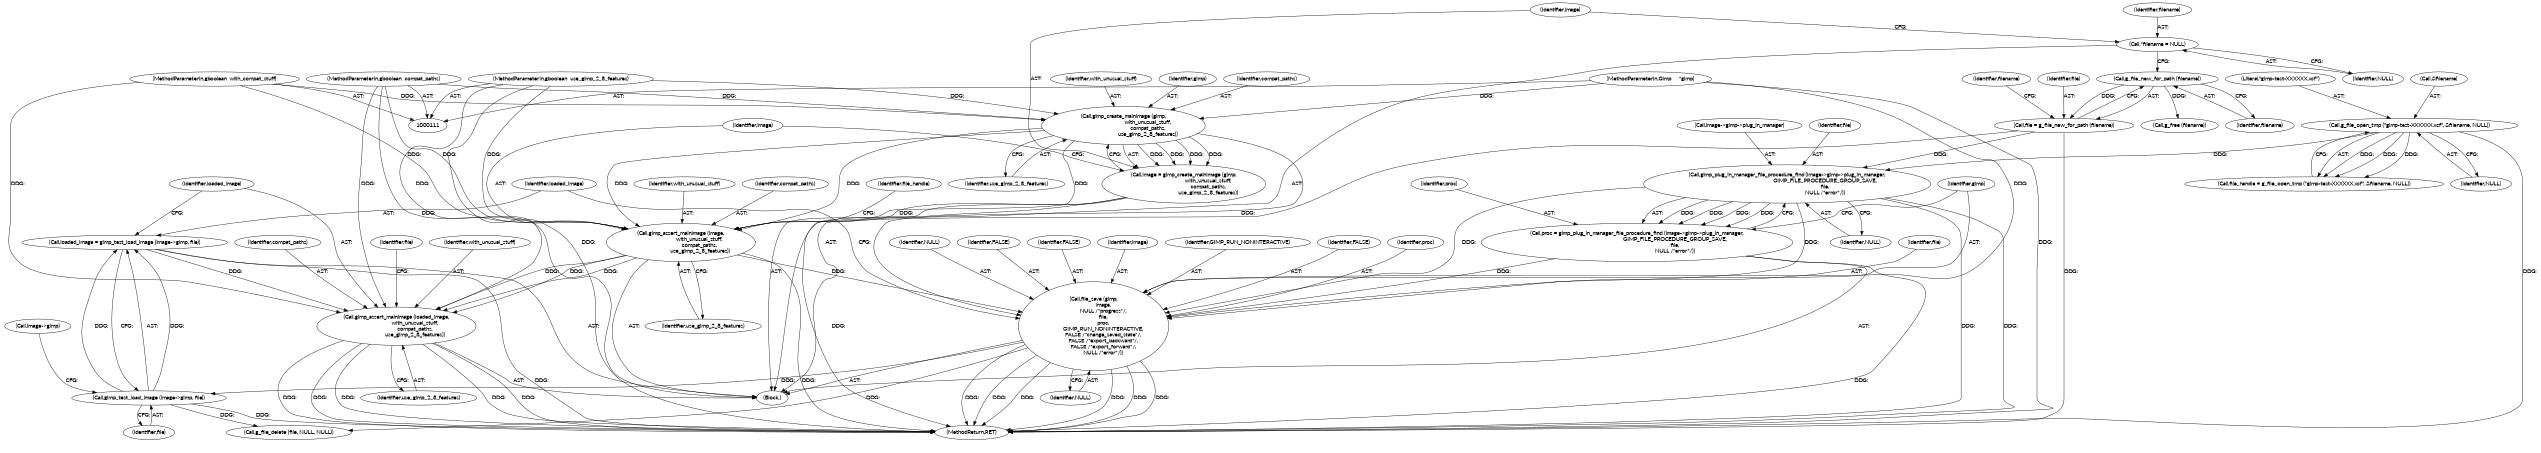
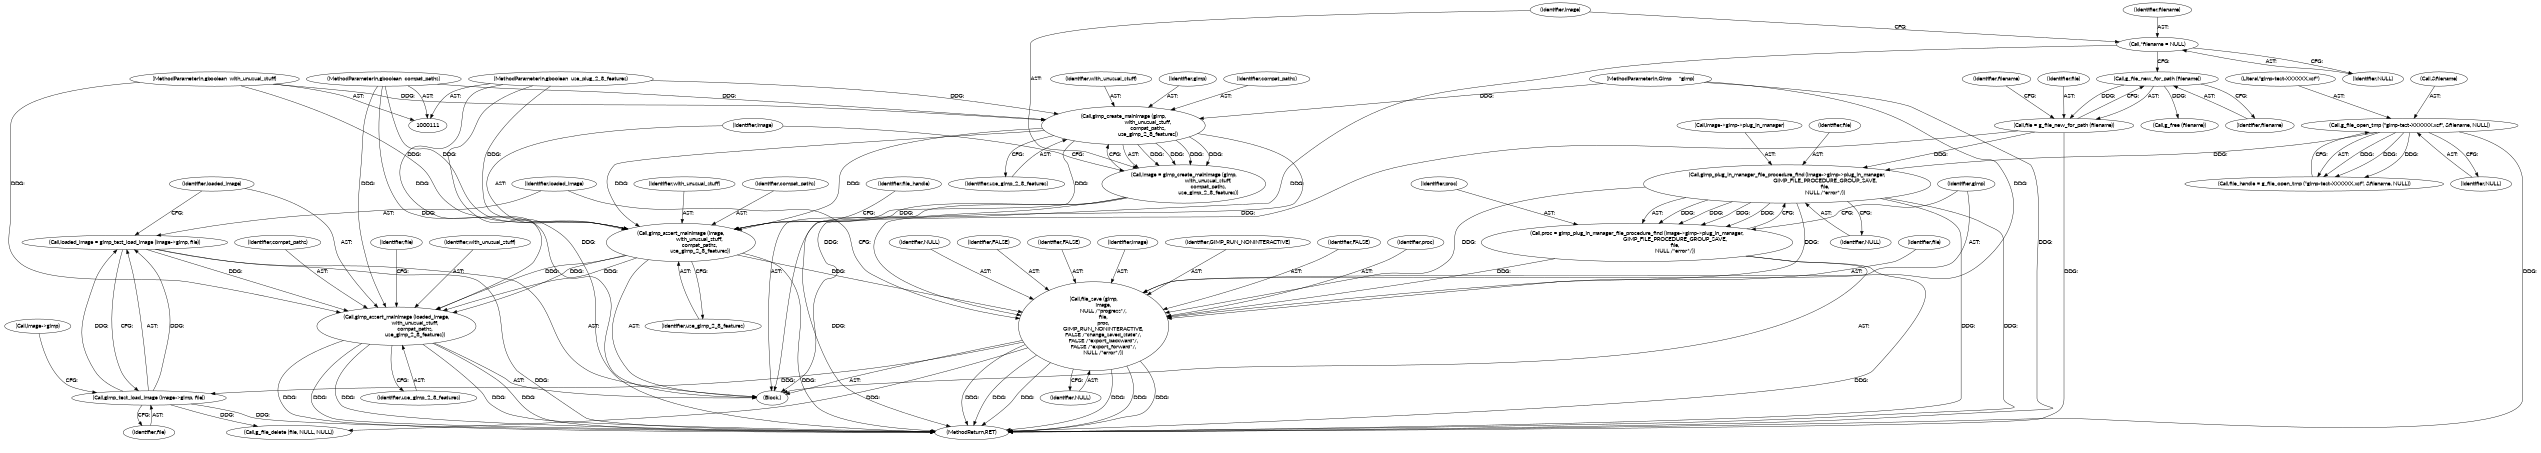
  digraph {
    fontname=Lato
    node [fontname=Lato]
    edge [fontname=Lato]
    n1 [label="(Call,gimp_assert_mainimage (loaded_image,\n                         with_unusual_stuff,\n                         compat_paths,\n                         use_gimp_2_8_features))"]
    n2 [label="(Block,)"]
    n3 [label="(MethodReturn,RET)"]
    n4 [label="(Identifier,use_gimp_2_8_features)"]
    n5 [label="(Call,loaded_image = gimp_test_load_image (image->gimp, file))"]
    n6 [label="(Call,gimp_test_load_image (image->gimp, file))"]
    n7 [label="(Identifier,file)"]
    n8 [label="(Call,g_file_delete (file, NULL, NULL))"]
    n9 [label="(Call,file_save (gimp,\n             image,\n             NULL /*progress*/,\n             file,\n             proc,\n             GIMP_RUN_NONINTERACTIVE,\n             FALSE /*change_saved_state*/,\n             FALSE /*export_backward*/,\n             FALSE /*export_forward*/,\n             NULL /*error*/))"]
    n10 [label="(Identifier,NULL)"]
    n11 [label="(Call,gimp_create_mainimage (gimp,\n                                 with_unusual_stuff,\n                                 compat_paths,\n                                 use_gimp_2_8_features))"]
    n12 [label="(Call,gimp_assert_mainimage (image,\n                         with_unusual_stuff,\n                         compat_paths,\n                          use_gimp_2_8_features))"]
    n13 [label="(Call,image = gimp_create_mainimage (gimp,\n                                 with_unusual_stuff,\n                                 compat_paths,\n                                 use_gimp_2_8_features))"]
    n14 [label="(Identifier,use_gimp_2_8_features)"]
    n15 [label="(Identifier,use_gimp_2_8_features)"]
    n16 [label="(MethodParameterIn,Gimp     *gimp)"]
    1000111
-   n18 [label="(MethodParameterIn,gboolean  with_compat_stuff)"]
+   n18 [label="(MethodParameterIn,gboolean  with_unusual_stuff)"]
    n19 [label="(MethodParameterIn,gboolean  compat_paths)"]
-   n20 [label="(MethodParameterIn,gboolean  use_gimp_2_8_features)"]
+   n20 [label="(MethodParameterIn,gboolean  use_plug_2_8_features)"]
    n21 [label="(Call,gimp_plug_in_manager_file_procedure_find (image->gimp->plug_in_manager,\n                                                   GIMP_FILE_PROCEDURE_GROUP_SAVE,\n                                                   file,\n                                                   NULL /*error*/))"]
    n22 [label="(Call,proc = gimp_plug_in_manager_file_procedure_find (image->gimp->plug_in_manager,\n                                                   GIMP_FILE_PROCEDURE_GROUP_SAVE,\n                                                   file,\n                                                   NULL /*error*/))"]
    n23 [label="(Identifier,NULL)"]
    n24 [label="(Call,file = g_file_new_for_path (filename))"]
    n25 [label="(Call,g_file_new_for_path (filename))"]
    n26 [label="(Call,g_free (filename))"]
    n27 [label="(Identifier,filename)"]
    n28 [label="(Call,*filename = NULL)"]
    n29 [label="(Identifier,NULL)"]
    n30 [label="(Call,g_file_open_tmp (\"gimp-test-XXXXXX.xcf\", &filename, NULL))"]
    n31 [label="(Call,file_handle = g_file_open_tmp (\"gimp-test-XXXXXX.xcf\", &filename, NULL))"]
    n32 [label="(Identifier,NULL)"]
    n33 [label="(Identifier,file)"]
    n34 [label="(Identifier,file)"]
    n35 [label="(Identifier,filename)"]
    n36 [label="(Identifier,NULL)"]
    n37 [label="(Call,image->gimp)"]
    n38 [label="(Identifier,FALSE)"]
    n39 [label="(Identifier,FALSE)"]
    n40 [label="(Identifier,with_unusual_stuff)"]
    n41 [label="(Identifier,image)"]
    n42 [label="(Identifier,GIMP_RUN_NONINTERACTIVE)"]
    n43 [label="(Identifier,gimp)"]
    n44 [label="(Identifier,FALSE)"]
    n45 [label="(Identifier,compat_paths)"]
    n46 [label="(Call,image->gimp->plug_in_manager)"]
    n47 [label="(Identifier,with_unusual_stuff)"]
    n48 [label="(Identifier,filename)"]
    n49 [label="(Identifier,proc)"]
    n50 [label="(Identifier,loaded_image)"]
    n51 [label="(Identifier,compat_paths)"]
    n52 [label="(Identifier,loaded_image)"]
    n53 [label="(Call,&filename)"]
    n54 [label="(Identifier,file_handle)"]
    n55 [label="(Identifier,proc)"]
    n56 [label="(Identifier,image)"]
    n57 [label="(Identifier,file)"]
    n58 [label="(Literal,\"gimp-test-XXXXXX.xcf\")"]
    n59 [label="(Identifier,with_unusual_stuff)"]
    n60 [label="(Identifier,gimp)"]
    n61 [label="(Identifier,file)"]
    n62 [label="(Identifier,compat_paths)"]
    n63 [label="(Identifier,image)"]
    n1 -> n2 [label="AST: "]
    n1 -> n3 [label="DDG: "]
    n1 -> n3 [label="DDG: "]
    n1 -> n3 [label="DDG: "]
    n1 -> n3 [label="DDG: "]
    n1 -> n3 [label="DDG: "]
    n1 -> n4 [label="CFG: "]
    n4 -> n1 [label="AST: "]
    n5 -> n1 [label="DDG: "]
    n5 -> n2 [label="AST: "]
    n5 -> n3 [label="DDG: "]
    n5 -> n6 [label="CFG: "]
    n6 -> n3 [label="DDG: "]
    n6 -> n5 [label="AST: "]
    n6 -> n5 [label="DDG: "]
    n6 -> n5 [label="DDG: "]
    n6 -> n7 [label="CFG: "]
    n6 -> n8 [label="DDG: "]
    n7 -> n6 [label="AST: "]
    n9 -> n2 [label="AST: "]
    n9 -> n3 [label="DDG: "]
    n9 -> n3 [label="DDG: "]
    n9 -> n3 [label="DDG: "]
    n9 -> n3 [label="DDG: "]
    n9 -> n3 [label="DDG: "]
    n9 -> n3 [label="DDG: "]
    n9 -> n6 [label="DDG: "]
    n9 -> n8 [label="DDG: "]
    n9 -> n10 [label="CFG: "]
    n10 -> n9 [label="AST: "]
    n11 -> n9 [label="DDG: "]
    n11 -> n12 [label="DDG: "]
    n11 -> n12 [label="DDG: "]
    n11 -> n12 [label="DDG: "]
    n11 -> n13 [label="AST: "]
    n11 -> n13 [label="DDG: "]
    n11 -> n13 [label="DDG: "]
    n11 -> n13 [label="DDG: "]
    n11 -> n13 [label="DDG: "]
    n11 -> n14 [label="CFG: "]
    n12 -> n1 [label="DDG: "]
    n12 -> n1 [label="DDG: "]
    n12 -> n1 [label="DDG: "]
    n12 -> n2 [label="AST: "]
    n12 -> n3 [label="DDG: "]
    n12 -> n9 [label="DDG: "]
    n12 -> n15 [label="CFG: "]
    n13 -> n2 [label="AST: "]
    n13 -> n3 [label="DDG: "]
    n13 -> n11 [label="CFG: "]
    n13 -> n12 [label="DDG: "]
    n14 -> n11 [label="AST: "]
    n15 -> n12 [label="AST: "]
    n16 -> n3 [label="DDG: "]
    n16 -> n9 [label="DDG: "]
    n16 -> n11 [label="DDG: "]
-   n16 -> 1000111 [label="AST: "]
    n18 -> n1 [label="DDG: "]
    n18 -> n11 [label="DDG: "]
    n18 -> n12 [label="DDG: "]
    n18 -> 1000111 [label="AST: "]
    n19 -> n1 [label="DDG: "]
    n19 -> n2 [label="DDG: "]
    n19 -> n11 [label="DDG: "]
    n19 -> n12 [label="DDG: "]
    n19 -> 1000111 [label="AST: "]
    n20 -> n1 [label="DDG: "]
    n20 -> n3 [label="DDG: "]
    n20 -> n11 [label="DDG: "]
    n20 -> n12 [label="DDG: "]
    n20 -> 1000111 [label="AST: "]
    n21 -> n3 [label="DDG: "]
    n21 -> n3 [label="DDG: "]
    n21 -> n9 [label="DDG: "]
    n21 -> n9 [label="DDG: "]
    n21 -> n22 [label="AST: "]
    n21 -> n22 [label="DDG: "]
    n21 -> n22 [label="DDG: "]
    n21 -> n22 [label="DDG: "]
    n21 -> n22 [label="DDG: "]
    n21 -> n23 [label="CFG: "]
    n22 -> n2 [label="AST: "]
    n22 -> n3 [label="DDG: "]
    n22 -> n9 [label="DDG: "]
    n22 -> n21 [label="CFG: "]
    n23 -> n21 [label="AST: "]
-   n24 -> n2 [label="AST: "]
+   n24 -> n2 [label="DDG: "]
    n24 -> n3 [label="DDG: "]
    n24 -> n21 [label="DDG: "]
    n24 -> n25 [label="CFG: "]
    n25 -> n24 [label="AST: "]
    n25 -> n24 [label="DDG: "]
    n25 -> n26 [label="DDG: "]
    n25 -> n27 [label="CFG: "]
    n27 -> n25 [label="AST: "]
-   n28 -> n2 [label="AST: "]
+   n28 -> n2 [label="DDG: "]
    n28 -> n25 [label="CFG: "]
    n28 -> n29 [label="CFG: "]
    n29 -> n28 [label="AST: "]
    n30 -> n3 [label="DDG: "]
    n30 -> n21 [label="DDG: "]
    n30 -> n31 [label="AST: "]
    n30 -> n31 [label="DDG: "]
    n30 -> n31 [label="DDG: "]
    n30 -> n31 [label="DDG: "]
    n30 -> n32 [label="CFG: "]
    n31 -> n30 [label="CFG: "]
    n32 -> n30 [label="AST: "]
    n33 -> n1 [label="CFG: "]
    n34 -> n24 [label="AST: "]
    n35 -> n24 [label="CFG: "]
    n36 -> n9 [label="AST: "]
    n37 -> n6 [label="CFG: "]
    n38 -> n9 [label="AST: "]
    n39 -> n9 [label="AST: "]
    n40 -> n11 [label="AST: "]
    n41 -> n9 [label="AST: "]
    n42 -> n9 [label="AST: "]
    n43 -> n11 [label="AST: "]
    n44 -> n9 [label="AST: "]
    n45 -> n11 [label="AST: "]
    n46 -> n21 [label="AST: "]
    n47 -> n12 [label="AST: "]
    n48 -> n28 [label="AST: "]
    n49 -> n9 [label="AST: "]
    n50 -> n1 [label="AST: "]
    n50 -> n5 [label="CFG: "]
    n51 -> n12 [label="AST: "]
    n52 -> n5 [label="AST: "]
    n52 -> n9 [label="CFG: "]
    n53 -> n30 [label="AST: "]
    n54 -> n12 [label="CFG: "]
    n55 -> n22 [label="AST: "]
    n56 -> n13 [label="AST: "]
    n56 -> n28 [label="CFG: "]
    n57 -> n21 [label="AST: "]
    n58 -> n30 [label="AST: "]
    n59 -> n1 [label="AST: "]
    n60 -> n9 [label="AST: "]
    n60 -> n22 [label="CFG: "]
    n61 -> n9 [label="AST: "]
    n62 -> n1 [label="AST: "]
    n63 -> n12 [label="AST: "]
    n63 -> n13 [label="CFG: "]
  }
